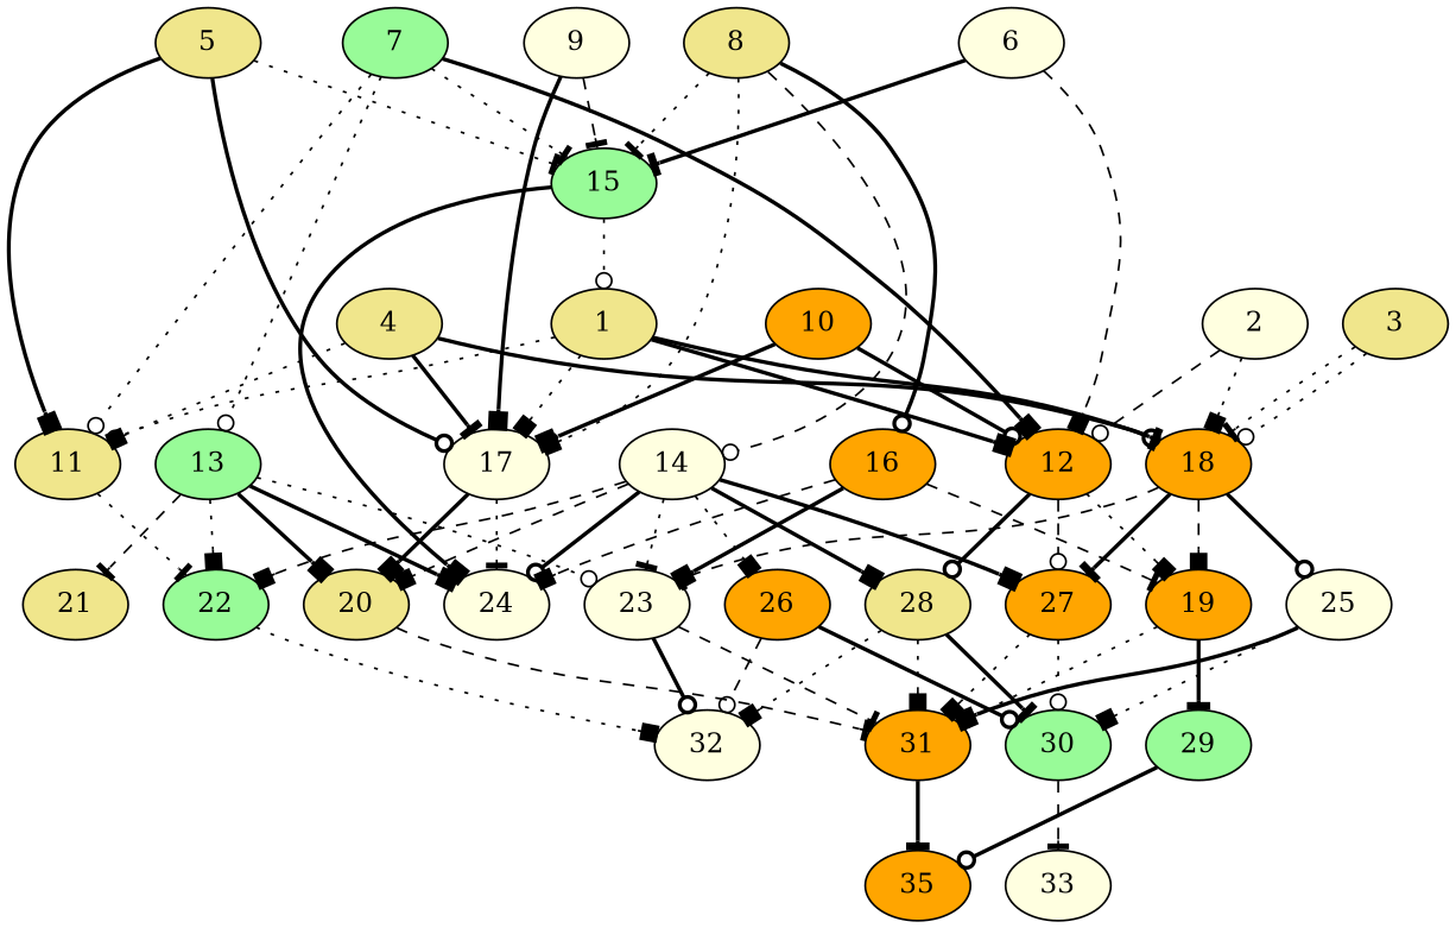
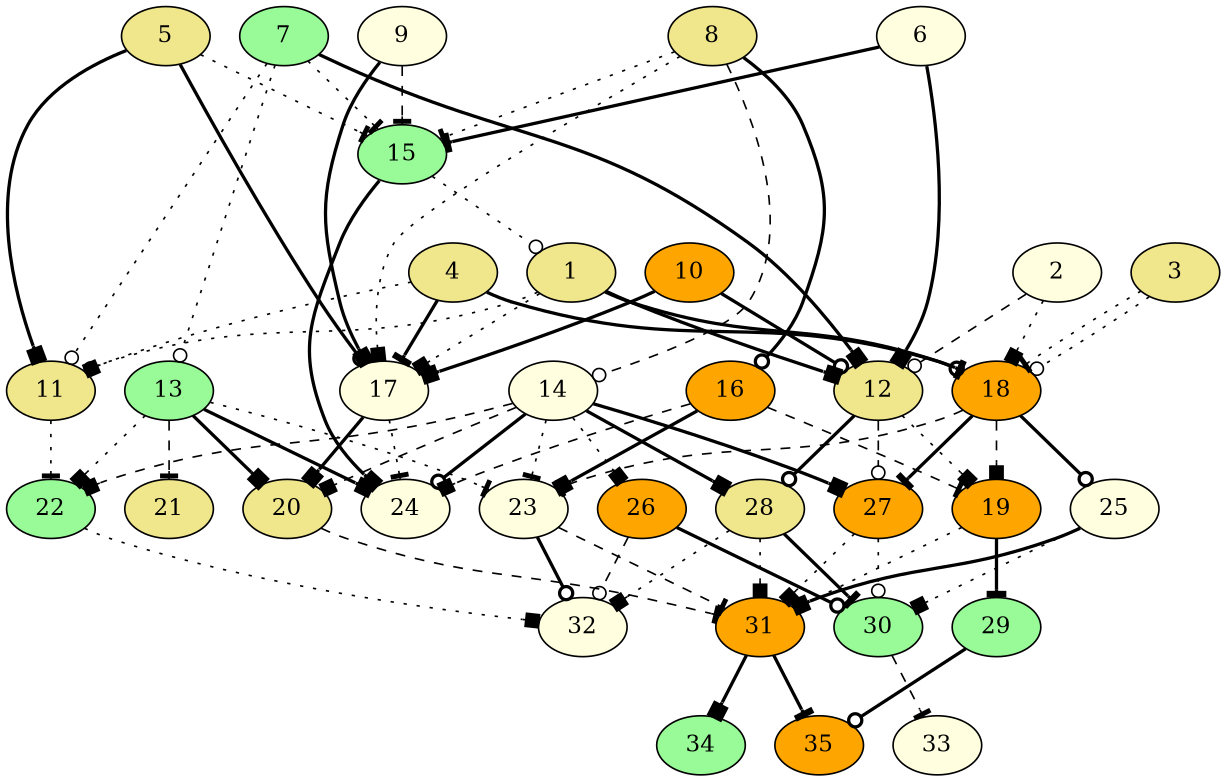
  digraph {
    node [alpha=0.16 fillcolor=lightyellow style=filled]
    edge [arrowhead=box style=bold]
    1 [alpha=0.20 expect_size=38963200 fillcolor=khaki]
    11 [alpha=0.04 expect_size=46020608 fillcolor=khaki]
-   12 [alpha=0.05 expect_size=45606912 fillcolor=orange]
+   12 [alpha=0.05 expect_size=45606912 fillcolor=khaki]
    17 [alpha=0.15 expect_size=27482112]
    18 [alpha=0.19 expect_size=8844288 fillcolor=orange]
    22 [alpha=0.10 expect_size=12718080 fillcolor=palegreen]
    19 [expect_size=12746752 fillcolor=orange]
    27 [alpha=0.04 expect_size=37203968 fillcolor=orange]
    28 [alpha=0.17 expect_size=24503296 fillcolor=khaki]
    15 [expect_size=22599680 fillcolor=palegreen]
    24 [alpha=0.06 expect_size=38432768]
    20 [alpha=0.09 expect_size=5564416 fillcolor=khaki]
    23 [expect_size=24810496]
    25 [alpha=0.06 expect_size=18404352]
    32 [alpha=0.03 expect_size=23888896]
    29 [alpha=0.20 expect_size=21420032 fillcolor=palegreen]
    31 [alpha=0.05 expect_size=32190464 fillcolor=orange]
    30 [alpha=0.04 expect_size=11150336 fillcolor=palegreen]
    2 [alpha=0.13 expect_size=18973696]
    3 [alpha=0.03 expect_size=34443264 fillcolor=khaki]
    4 [alpha=0.14 expect_size=17031168 fillcolor=khaki]
    5 [alpha=0.08 expect_size=26045440 fillcolor=khaki]
    6 [alpha=0.14 expect_size=42024960]
    7 [alpha=0.12 expect_size=23270400 fillcolor=palegreen]
    13 [alpha=0.06 expect_size=29532160 fillcolor=palegreen]
    21 [expect_size=49618944 fillcolor=khaki]
    8 [alpha=0.02 expect_size=29794304 fillcolor=khaki]
    14 [alpha=0.12 expect_size=37188608]
    16 [alpha=0.12 expect_size=41225216 fillcolor=orange]
    26 [alpha=0.01 expect_size=9640960 fillcolor=orange]
    9 [alpha=0.17 expect_size=27386880]
    10 [alpha=0.19 expect_size=8060928 fillcolor=orange]
    35 [alpha=0.03 expect_size=51900416 fillcolor=orange]
+   34 [alpha=0.13 expect_size=36841472 fillcolor=palegreen]
    33 [alpha=0.11 expect_size=47162368]
    1 -> 11 [arrowhead=odot style=dotted]
    1 -> 12
    1 -> 17 [style=dotted]
    1 -> 18 [arrowhead=odot]
    11 -> 22 [arrowhead=tee style=dotted]
    12 -> 19 [style=dotted]
    12 -> 27 [arrowhead=odot style=dashed]
    12 -> 28 [arrowhead=odot]
    17 -> 24 [arrowhead=tee style=dotted]
    17 -> 20
    18 -> 19 [style=dashed]
    18 -> 27 [arrowhead=tee]
    18 -> 23 [arrowhead=tee style=dashed]
    18 -> 25 [arrowhead=odot]
    22 -> 32 [style=dotted]
    19 -> 29 [arrowhead=tee]
    19 -> 31 [arrowhead=odot style=dotted]
    27 -> 31 [style=dotted]
    27 -> 30 [arrowhead=odot style=dotted]
    28 -> 32 [style=dotted]
    28 -> 31 [style=dotted]
    28 -> 30 [arrowhead=tee]
    15 -> 1 [arrowhead=odot style=dotted]
    15 -> 24
    20 -> 31 [arrowhead=tee style=dashed]
    23 -> 32 [arrowhead=odot]
    23 -> 31 [arrowhead=tee style=dashed]
    25 -> 31
    25 -> 30 [style=dotted]
    29 -> 35 [arrowhead=odot]
    31 -> 35 [arrowhead=tee]
+   31 -> 34
    30 -> 33 [arrowhead=tee style=dashed]
    2 -> 12 [arrowhead=odot style=dashed]
    2 -> 18 [style=dotted]
    3 -> 18 [arrowhead=tee style=dotted]
    3 -> 18 [arrowhead=odot style=dotted]
    4 -> 11 [style=dotted]
    4 -> 17 [arrowhead=tee]
    4 -> 18 [arrowhead=tee]
    5 -> 11
    5 -> 17 [arrowhead=odot]
    5 -> 15 [arrowhead=tee style=dotted]
-   6 -> 12 [style=dashed]
+   6 -> 12
    6 -> 15 [arrowhead=tee]
    7 -> 11 [arrowhead=odot style=dotted]
    7 -> 12
    7 -> 15 [arrowhead=tee style=dotted]
    7 -> 13 [arrowhead=odot style=dotted]
    13 -> 22 [style=dotted]
    13 -> 24
    13 -> 20
-   13 -> 23 [arrowhead=odot style=dotted]
+   13 -> 23 [arrowhead=tee style=dotted]
    13 -> 21 [arrowhead=tee style=dashed]
    8 -> 17 [style=dotted]
    8 -> 15 [arrowhead=tee style=dotted]
    8 -> 14 [arrowhead=odot style=dashed]
    8 -> 16 [arrowhead=odot]
    14 -> 22 [style=dashed]
    14 -> 27
    14 -> 28
    14 -> 24 [arrowhead=odot]
    14 -> 20 [style=dashed]
    14 -> 23 [arrowhead=tee style=dotted]
    14 -> 26 [style=dotted]
    16 -> 19 [arrowhead=tee style=dashed]
    16 -> 24 [style=dashed]
    16 -> 23
    26 -> 32 [arrowhead=odot style=dashed]
    26 -> 30 [arrowhead=odot]
    9 -> 17
    9 -> 15 [arrowhead=tee style=dashed]
    10 -> 12 [arrowhead=odot]
    10 -> 17
  }
